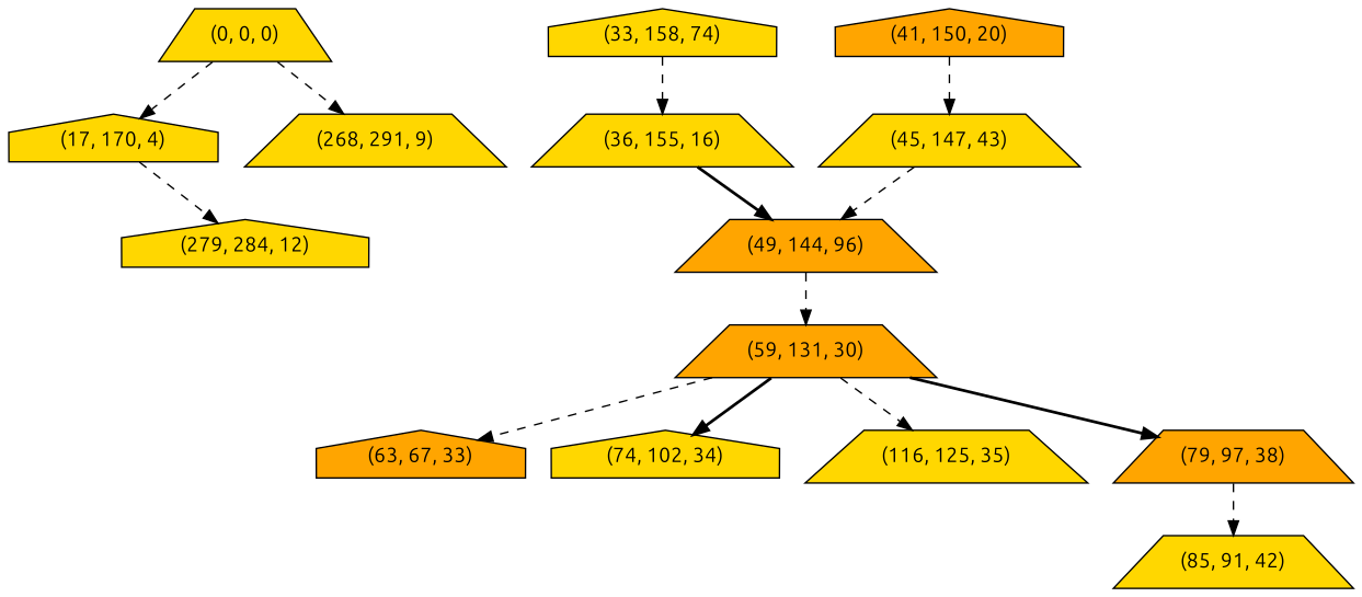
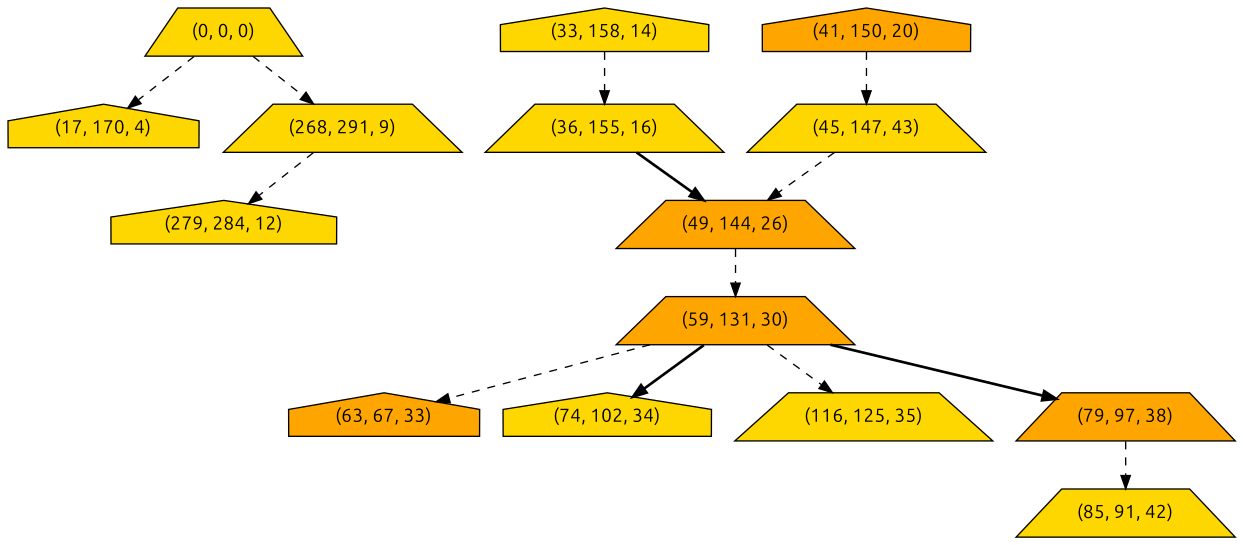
  digraph {
    fontname=Ubuntu
    node [fillcolor=gold fontname=Ubuntu shape=trapezium style=filled]
    edge [fontname=Ubuntu style=dashed]
    "(17, 170, 4)" [shape=house]
    "(0, 0, 0)"
    "(268, 291, 9)"
    "(279, 284, 12)" [shape=house]
-   "(33, 158, 14)" [shape=house label="(33, 158, 74)"]
+   "(33, 158, 14)" [shape=house]
    "(36, 155, 16)"
-   "(49, 144, 26)" [fillcolor=orange label="(49, 144, 96)"]
+   "(49, 144, 26)" [fillcolor=orange]
    "(41, 150, 20)" [fillcolor=orange shape=house]
    n9 [label="(45, 147, 43)"]
    "(59, 131, 30)" [fillcolor=orange]
    "(63, 67, 33)" [fillcolor=orange shape=house]
    "(74, 102, 34)" [shape=house]
    "(116, 125, 35)"
    "(79, 97, 38)" [fillcolor=orange]
    "(85, 91, 42)"
    "(0, 0, 0)" -> "(17, 170, 4)"
    "(0, 0, 0)" -> "(268, 291, 9)"
-   "(17, 170, 4)" -> "(279, 284, 12)"
+   "(268, 291, 9)" -> "(279, 284, 12)"
    "(33, 158, 14)" -> "(36, 155, 16)"
    "(36, 155, 16)" -> "(49, 144, 26)" [style=bold]
    "(49, 144, 26)" -> "(59, 131, 30)"
    "(41, 150, 20)" -> n9
    n9 -> "(49, 144, 26)"
    "(59, 131, 30)" -> "(63, 67, 33)"
    "(59, 131, 30)" -> "(74, 102, 34)" [style=bold]
    "(59, 131, 30)" -> "(116, 125, 35)"
    "(59, 131, 30)" -> "(79, 97, 38)" [style=bold]
    "(79, 97, 38)" -> "(85, 91, 42)"
  }
